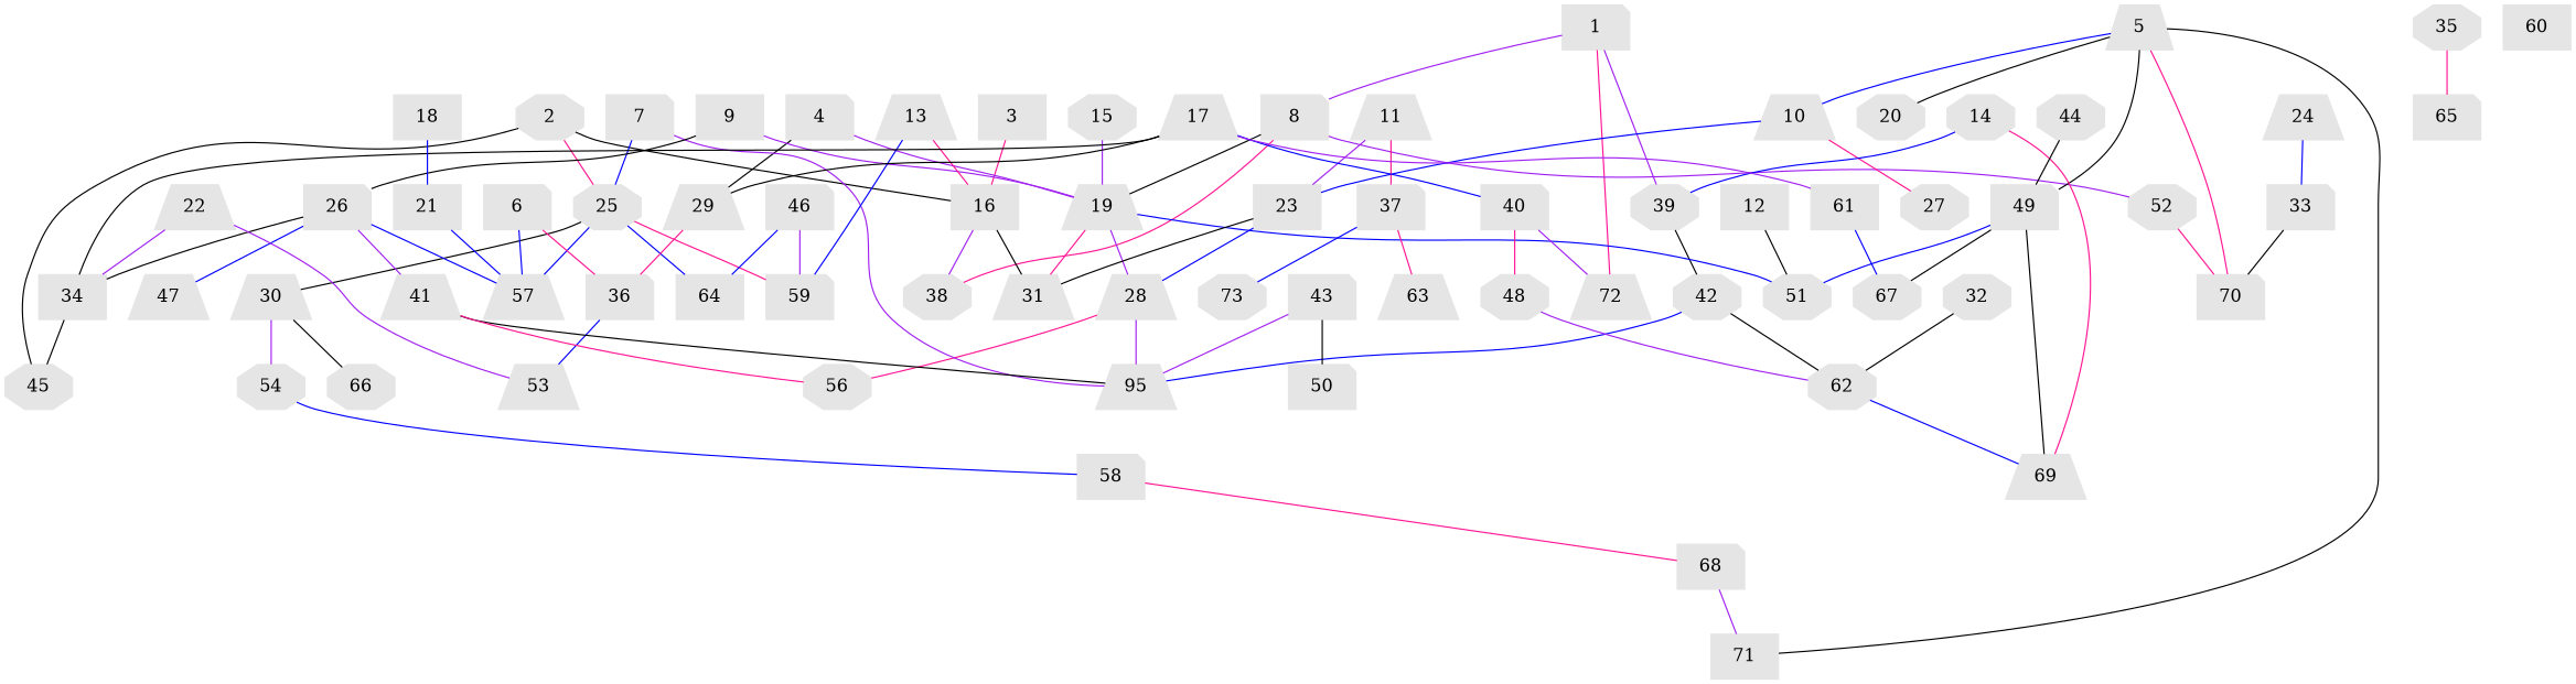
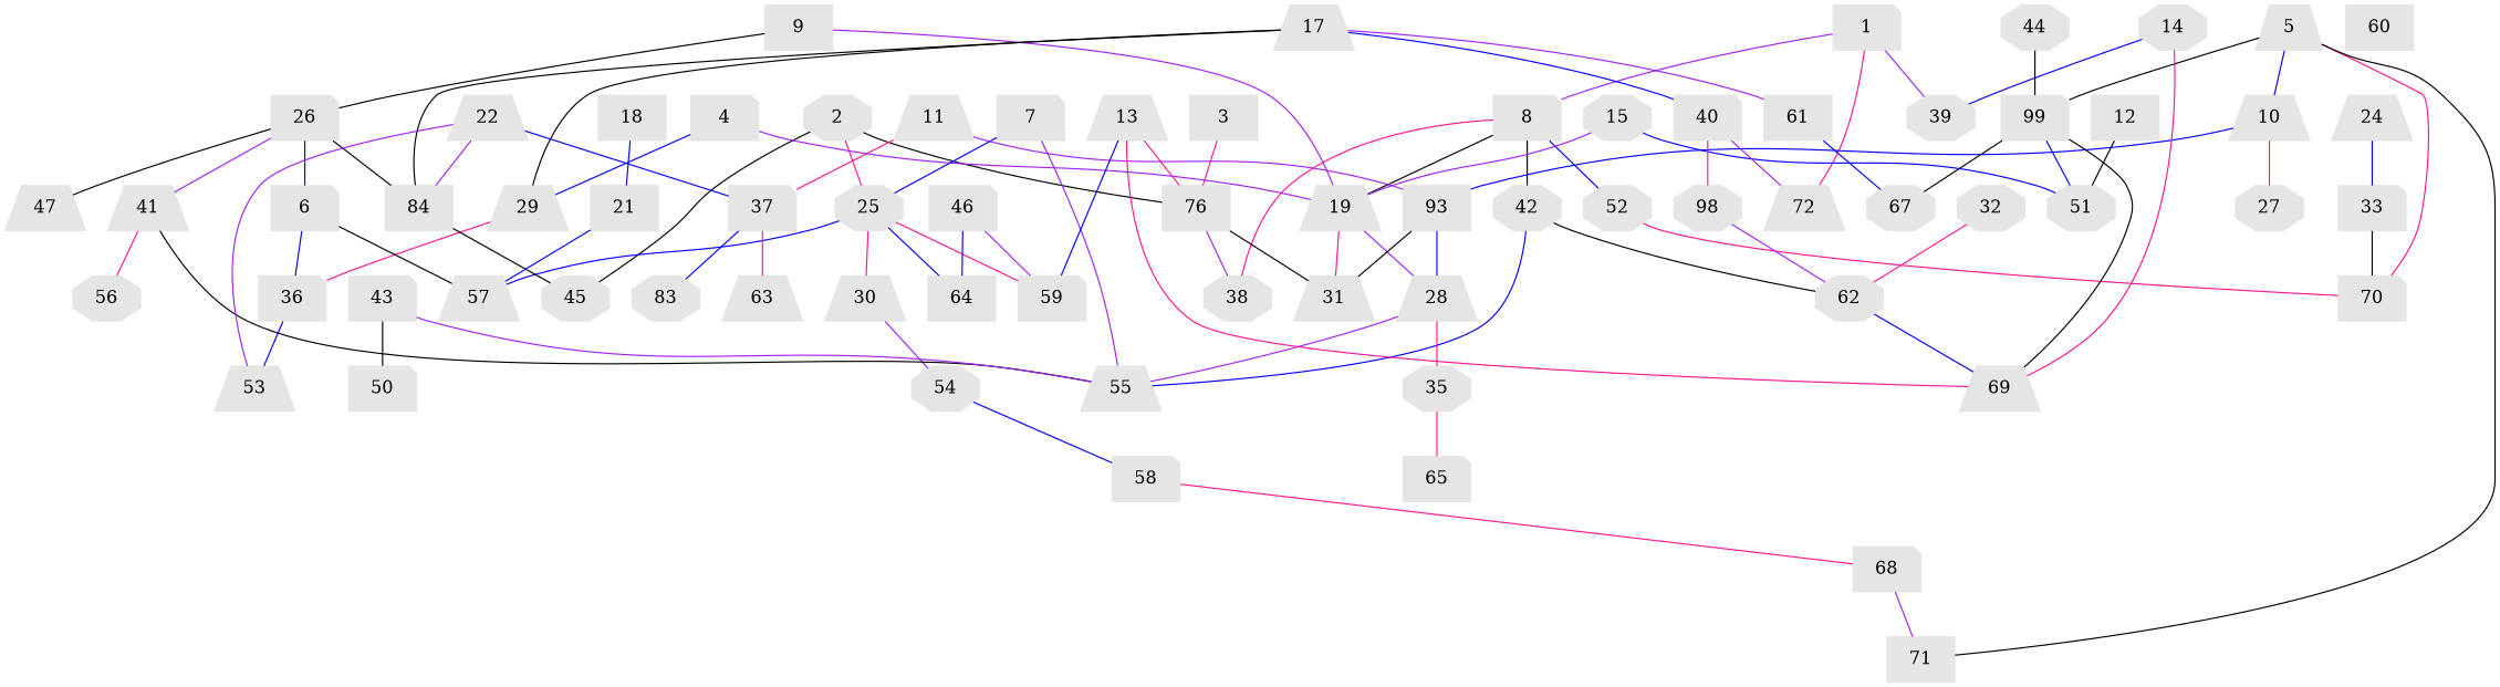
  graph {
    node [color=gray90 shape=octagon style=filled]
    edge [color=black]
    1 [shape=note]
    8 [shape=note]
    39
    72 [shape=trapezium]
    19 [shape=trapezium]
    38
    52
    42
-   16 [shape=box]
+   16 [shape=box label=76]
    2
    25
    45
    31 [shape=trapezium]
    57 [shape=trapezium]
    59 [shape=note]
    30 [shape=trapezium]
    64 [shape=box]
    3 [shape=box]
    4 [shape=note]
    29 [shape=trapezium]
    51
    28 [shape=trapezium]
    36 [shape=note]
    5 [shape=trapezium]
    10 [shape=trapezium]
-   20
-   49 [shape=note]
+   49 [shape=note label=99]
    70 [shape=note]
    71 [shape=box]
-   23 [shape=box]
+   23 [shape=box label=93]
    27
    69 [shape=trapezium]
    67
    6 [shape=note]
    53 [shape=trapezium]
    7 [shape=note]
-   55 [shape=trapezium label=95]
+   55 [shape=trapezium]
    9 [shape=box]
    26 [shape=note]
-   34 [shape=box]
+   34 [shape=box label=84]
    41 [shape=trapezium]
    47 [shape=trapezium]
    11 [shape=trapezium]
    37 [shape=note]
    63 [shape=trapezium]
-   73
+   73 [label=83]
    12 [shape=box]
    13 [shape=trapezium]
    14
    15
    17 [shape=trapezium]
    40 [shape=note]
    61 [shape=box]
-   48
+   48 [label=98]
    18 [shape=box]
    21 [shape=box]
    35
    58 [shape=note]
    68 [shape=note]
    22 [shape=trapezium]
    24 [shape=trapezium]
    33 [shape=note]
    54
-   66
    56
    65 [shape=note]
    32
    62
    43 [shape=note]
    50 [shape=note]
    44
    46 [shape=note]
    60 [shape=box]
    1 -- 8 [color=purple]
    1 -- 39 [color=purple]
    1 -- 72 [color=deeppink]
    8 -- 19
    8 -- 38 [color=deeppink]
-   8 -- 52 [color=purple]
-   39 -- 42
+   8 -- 52 [color=blue]
+   8 -- 42
    19 -- 31 [color=deeppink]
-   19 -- 51 [color=blue]
+   15 -- 51 [color=blue]
    19 -- 28 [color=purple]
    52 -- 70 [color=deeppink]
    42 -- 55 [color=blue]
    42 -- 62
    16 -- 38 [color=purple]
    16 -- 31
    2 -- 16
    2 -- 25 [color=deeppink]
    2 -- 45
    25 -- 57 [color=blue]
    25 -- 59 [color=deeppink]
-   25 -- 30
+   25 -- 30 [color=deeppink]
    25 -- 64 [color=blue]
    30 -- 54 [color=purple]
-   30 -- 66
    3 -- 16 [color=deeppink]
    4 -- 19 [color=purple]
-   4 -- 29
+   4 -- 29 [color=blue]
    29 -- 36 [color=deeppink]
    28 -- 55 [color=purple]
-   28 -- 56 [color=deeppink]
+   28 -- 35 [color=deeppink]
    36 -- 53 [color=blue]
    5 -- 10 [color=blue]
-   5 -- 20
    5 -- 49
    5 -- 70 [color=deeppink]
    5 -- 71
    10 -- 23 [color=blue]
    10 -- 27 [color=deeppink]
    49 -- 51 [color=blue]
    49 -- 69
    49 -- 67
    23 -- 31
    23 -- 28 [color=blue]
-   6 -- 57 [color=blue]
-   6 -- 36 [color=deeppink]
+   6 -- 57
+   6 -- 36 [color=blue]
    7 -- 25 [color=blue]
    7 -- 55 [color=purple]
    9 -- 19 [color=purple]
    9 -- 26
-   26 -- 57 [color=blue]
+   26 -- 6 [color=blue]
    26 -- 34
    26 -- 41 [color=purple]
-   26 -- 47 [color=blue]
+   26 -- 47
    34 -- 45
    41 -- 55
    41 -- 56 [color=deeppink]
    11 -- 23 [color=purple]
    11 -- 37 [color=deeppink]
    37 -- 63 [color=deeppink]
    37 -- 73 [color=blue]
    12 -- 51
    13 -- 16 [color=deeppink]
    13 -- 59 [color=blue]
+   13 -- 69 [color=deeppink]
    14 -- 39 [color=blue]
    14 -- 69 [color=deeppink]
    15 -- 19 [color=purple]
    17 -- 29
    17 -- 34
    17 -- 40 [color=blue]
    17 -- 61 [color=purple]
    40 -- 72 [color=purple]
    40 -- 48 [color=deeppink]
    61 -- 67 [color=blue]
    48 -- 62 [color=purple]
    18 -- 21 [color=blue]
    21 -- 57 [color=blue]
    35 -- 65 [color=deeppink]
    58 -- 68 [color=deeppink]
    68 -- 71 [color=purple]
    22 -- 53 [color=purple]
    22 -- 34 [color=purple]
+   22 -- 37 [color=blue]
    24 -- 33 [color=blue]
    33 -- 70
    54 -- 58 [color=blue]
-   32 -- 62
+   32 -- 62 [color=deeppink]
    62 -- 69 [color=blue]
    43 -- 55 [color=purple]
    43 -- 50
    44 -- 49
    46 -- 59 [color=purple]
    46 -- 64 [color=blue]
  }
